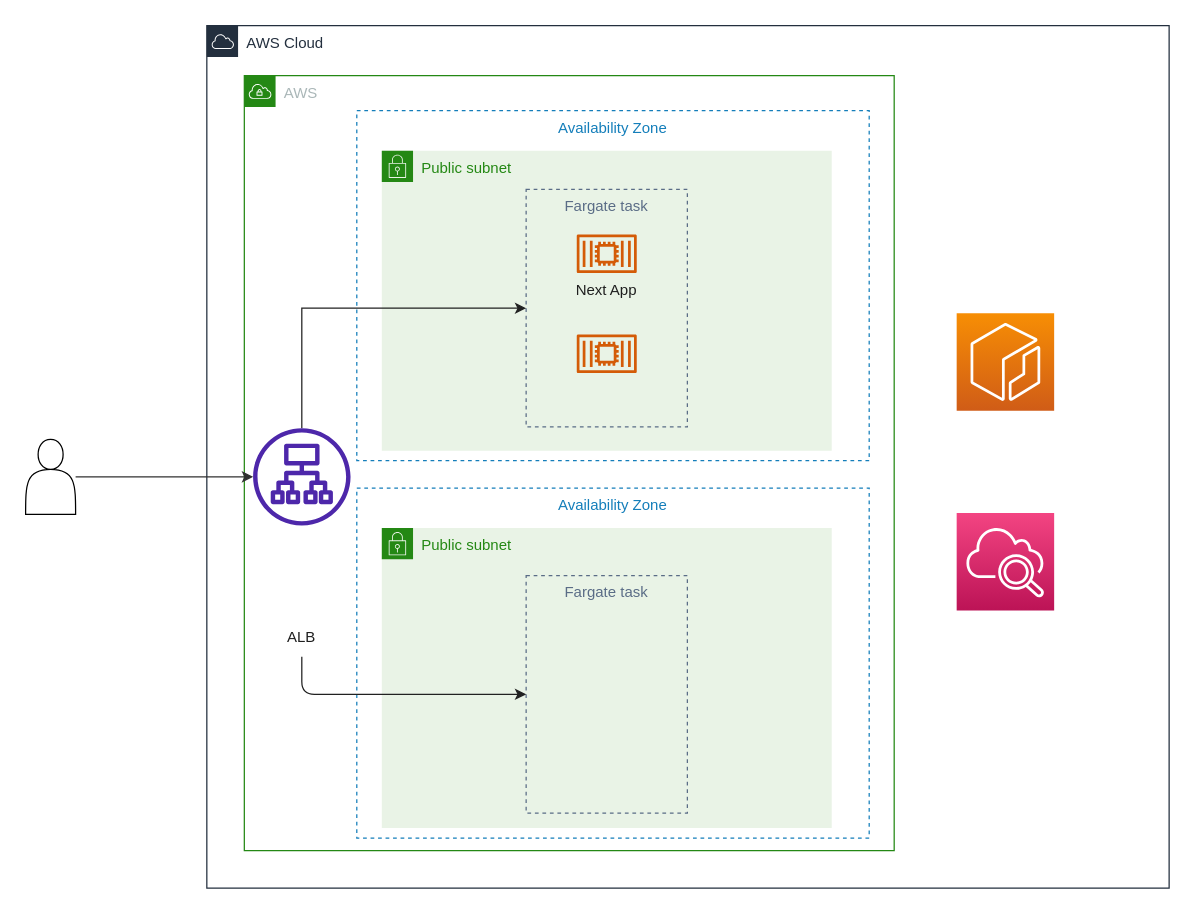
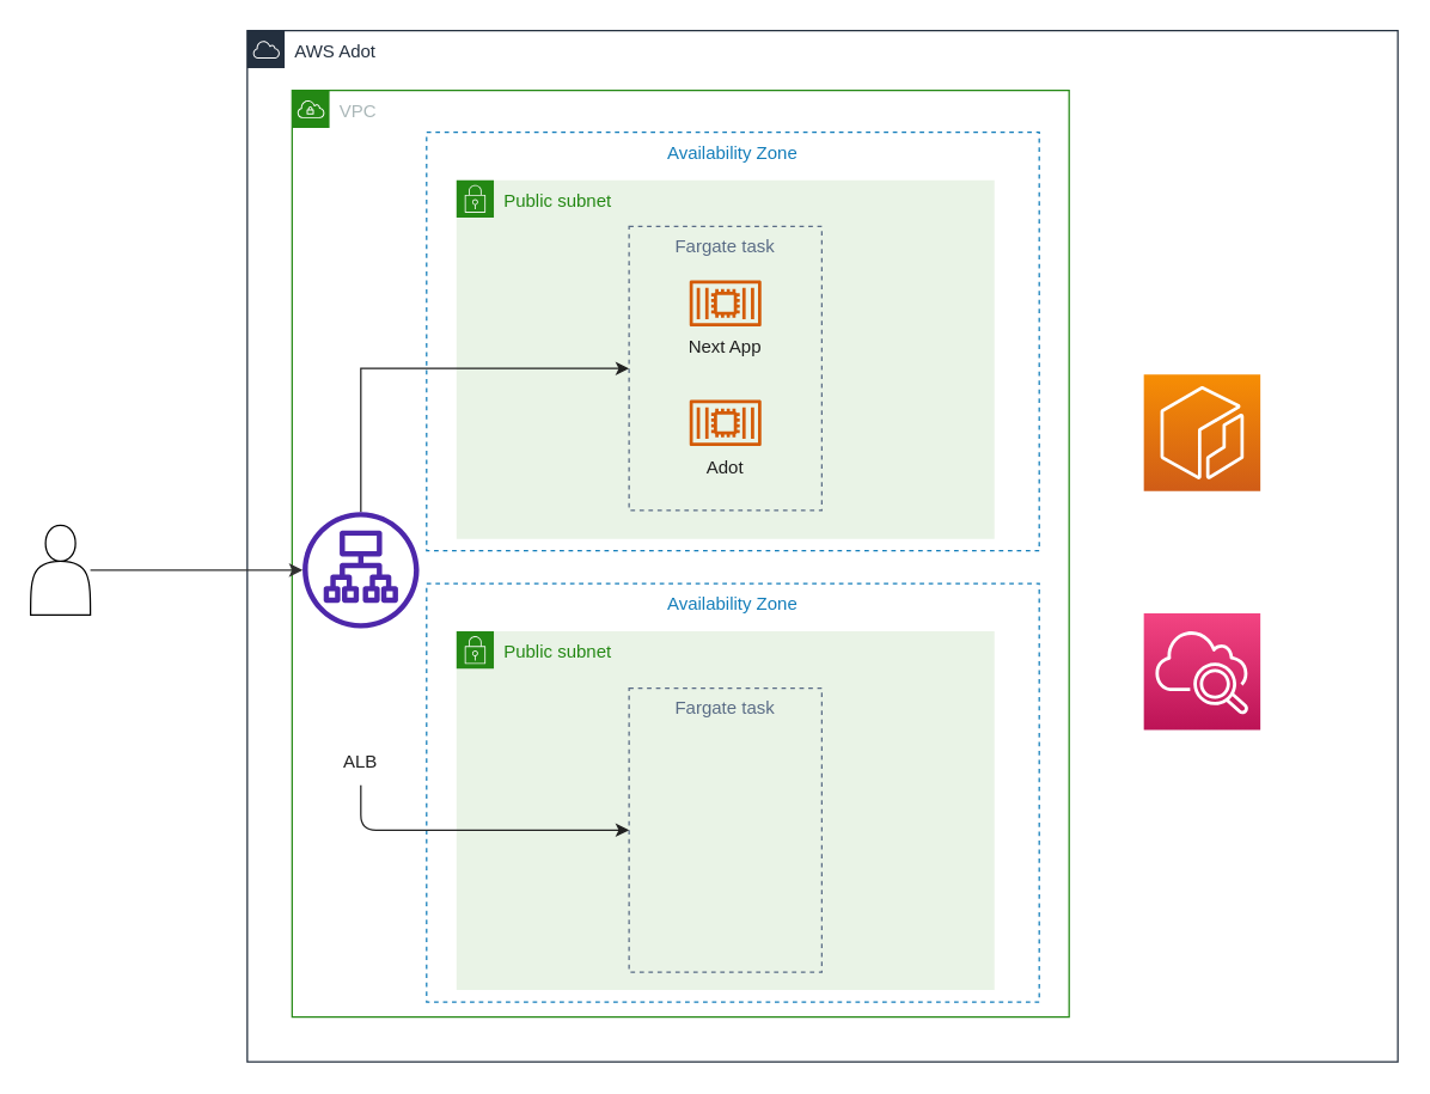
  <mxCell id="0" />
  <mxCell id="1" parent="0" />
- <mxCell id="2" value="AWS" style="points=[[0,0],[0.25,0],[0.5,0],[0.75,0],[1,0],[1,0.25],[1,0.5],[1,0.75],[1,1],[0.75,1],[0.5,1],[0.25,1],[0,1],[0,0.75],[0,0.5],[0,0.25]];outlineConnect=0;gradientColor=none;html=1;whiteSpace=wrap;fontSize=12;fontStyle=0;container=1;pointerEvents=0;collapsible=0;recursiveResize=0;shape=mxgraph.aws4.group;grIcon=mxgraph.aws4.group_vpc;strokeColor=#248814;fillColor=none;verticalAlign=top;align=left;spacingLeft=30;fontColor=#AAB7B8;dashed=0;" parent="1" vertex="1"><mxGeometry x="195" y="60" width="520" height="620" as="geometry" /></mxCell>
- <mxCell id="3" value="AWS Cloud" style="points=[[0,0],[0.25,0],[0.5,0],[0.75,0],[1,0],[1,0.25],[1,0.5],[1,0.75],[1,1],[0.75,1],[0.5,1],[0.25,1],[0,1],[0,0.75],[0,0.5],[0,0.25]];outlineConnect=0;gradientColor=none;html=1;whiteSpace=wrap;fontSize=12;fontStyle=0;container=1;pointerEvents=0;collapsible=0;recursiveResize=0;shape=mxgraph.aws4.group;grIcon=mxgraph.aws4.group_aws_cloud;strokeColor=#232F3E;fillColor=none;verticalAlign=top;align=left;spacingLeft=30;fontColor=#232F3E;dashed=0;" parent="1" vertex="1"><mxGeometry x="165" y="20" width="770" height="690" as="geometry" /></mxCell>
+ <mxCell id="2" value="VPC" style="points=[[0,0],[0.25,0],[0.5,0],[0.75,0],[1,0],[1,0.25],[1,0.5],[1,0.75],[1,1],[0.75,1],[0.5,1],[0.25,1],[0,1],[0,0.75],[0,0.5],[0,0.25]];outlineConnect=0;gradientColor=none;html=1;whiteSpace=wrap;fontSize=12;fontStyle=0;container=1;pointerEvents=0;collapsible=0;recursiveResize=0;shape=mxgraph.aws4.group;grIcon=mxgraph.aws4.group_vpc;strokeColor=#248814;fillColor=none;verticalAlign=top;align=left;spacingLeft=30;fontColor=#AAB7B8;dashed=0;" parent="1" vertex="1"><mxGeometry x="195" y="60" width="520" height="620" as="geometry" /></mxCell>
+ <mxCell id="3" value="AWS Adot" style="points=[[0,0],[0.25,0],[0.5,0],[0.75,0],[1,0],[1,0.25],[1,0.5],[1,0.75],[1,1],[0.75,1],[0.5,1],[0.25,1],[0,1],[0,0.75],[0,0.5],[0,0.25]];outlineConnect=0;gradientColor=none;html=1;whiteSpace=wrap;fontSize=12;fontStyle=0;container=1;pointerEvents=0;collapsible=0;recursiveResize=0;shape=mxgraph.aws4.group;grIcon=mxgraph.aws4.group_aws_cloud;strokeColor=#232F3E;fillColor=none;verticalAlign=top;align=left;spacingLeft=30;fontColor=#232F3E;dashed=0;" parent="1" vertex="1"><mxGeometry x="165" y="20" width="770" height="690" as="geometry" /></mxCell>
  <mxCell id="4" value="Availability Zone" style="fillColor=none;strokeColor=#147EBA;dashed=1;verticalAlign=top;fontStyle=0;fontColor=#147EBA;" parent="3" vertex="1"><mxGeometry x="120" y="68" width="410" height="280" as="geometry" /></mxCell>
  <mxCell id="5" value="" style="sketch=0;points=[[0,0,0],[0.25,0,0],[0.5,0,0],[0.75,0,0],[1,0,0],[0,1,0],[0.25,1,0],[0.5,1,0],[0.75,1,0],[1,1,0],[0,0.25,0],[0,0.5,0],[0,0.75,0],[1,0.25,0],[1,0.5,0],[1,0.75,0]];outlineConnect=0;fontColor=#232F3E;gradientColor=#F78E04;gradientDirection=north;fillColor=#D05C17;strokeColor=#ffffff;dashed=0;verticalLabelPosition=bottom;verticalAlign=top;align=center;html=1;fontSize=12;fontStyle=0;aspect=fixed;shape=mxgraph.aws4.resourceIcon;resIcon=mxgraph.aws4.ecr;" parent="3" vertex="1"><mxGeometry x="600" y="230" width="78" height="78" as="geometry" /></mxCell>
  <mxCell id="6" value="" style="sketch=0;points=[[0,0,0],[0.25,0,0],[0.5,0,0],[0.75,0,0],[1,0,0],[0,1,0],[0.25,1,0],[0.5,1,0],[0.75,1,0],[1,1,0],[0,0.25,0],[0,0.5,0],[0,0.75,0],[1,0.25,0],[1,0.5,0],[1,0.75,0]];points=[[0,0,0],[0.25,0,0],[0.5,0,0],[0.75,0,0],[1,0,0],[0,1,0],[0.25,1,0],[0.5,1,0],[0.75,1,0],[1,1,0],[0,0.25,0],[0,0.5,0],[0,0.75,0],[1,0.25,0],[1,0.5,0],[1,0.75,0]];outlineConnect=0;fontColor=#232F3E;gradientColor=#F34482;gradientDirection=north;fillColor=#BC1356;strokeColor=#ffffff;dashed=0;verticalLabelPosition=bottom;verticalAlign=top;align=center;html=1;fontSize=12;fontStyle=0;aspect=fixed;shape=mxgraph.aws4.resourceIcon;resIcon=mxgraph.aws4.cloudwatch_2;" parent="3" vertex="1"><mxGeometry x="600" y="390" width="78" height="78" as="geometry" /></mxCell>
  <mxCell id="7" value="Public subnet" style="points=[[0,0],[0.25,0],[0.5,0],[0.75,0],[1,0],[1,0.25],[1,0.5],[1,0.75],[1,1],[0.75,1],[0.5,1],[0.25,1],[0,1],[0,0.75],[0,0.5],[0,0.25]];outlineConnect=0;gradientColor=none;html=1;whiteSpace=wrap;fontSize=12;fontStyle=0;container=1;pointerEvents=0;collapsible=0;recursiveResize=0;shape=mxgraph.aws4.group;grIcon=mxgraph.aws4.group_security_group;grStroke=0;strokeColor=#248814;fillColor=#E9F3E6;verticalAlign=top;align=left;spacingLeft=30;fontColor=#248814;dashed=0;labelBackgroundColor=none;rounded=1;" parent="3" vertex="1"><mxGeometry x="140" y="100" width="360" height="240" as="geometry" /></mxCell>
+ <mxCell id="8" value="Adot" style="text;strokeColor=none;align=center;fillColor=none;html=1;verticalAlign=middle;whiteSpace=wrap;rounded=1;labelBackgroundColor=none;fontColor=#1F1F1F;" parent="7" vertex="1"><mxGeometry x="150" y="178" width="60" height="30" as="geometry" /></mxCell>
  <mxCell id="9" value="Fargate task" style="fillColor=none;strokeColor=#5A6C86;dashed=1;verticalAlign=top;fontStyle=0;fontColor=#5A6C86;" parent="7" vertex="1"><mxGeometry x="115.5" y="31" width="129" height="190" as="geometry" /></mxCell>
  <mxCell id="10" value="" style="outlineConnect=0;fontColor=#232F3E;gradientColor=none;fillColor=#D45B07;strokeColor=none;dashed=0;verticalLabelPosition=bottom;verticalAlign=top;align=center;html=1;fontSize=12;fontStyle=0;aspect=fixed;pointerEvents=1;shape=mxgraph.aws4.container_2;rounded=1;" parent="7" vertex="1"><mxGeometry x="156" y="147" width="48" height="31" as="geometry" /></mxCell>
  <mxCell id="11" value="" style="outlineConnect=0;fontColor=#F9F5FC;gradientColor=none;fillColor=#D45B07;strokeColor=none;dashed=0;verticalLabelPosition=bottom;verticalAlign=bottom;align=center;html=1;fontSize=12;fontStyle=0;aspect=fixed;pointerEvents=1;shape=mxgraph.aws4.container_2;labelBackgroundColor=none;rounded=1;" parent="7" vertex="1"><mxGeometry x="156" y="67" width="48" height="31" as="geometry" /></mxCell>
  <mxCell id="12" value="Next App&lt;span style=&quot;font-family: monospace; font-size: 0px; text-align: start;&quot;&gt;%3CmxGraphModel%3E%3Croot%3E%3CmxCell%20id%3D%220%22%2F%3E%3CmxCell%20id%3D%221%22%20parent%3D%220%22%2F%3E%3CmxCell%20id%3D%222%22%20value%3D%22Fargate%22%20style%3D%22text%3BstrokeColor%3Dnone%3Balign%3Dcenter%3BfillColor%3Dnone%3Bhtml%3D1%3BverticalAlign%3Dmiddle%3BwhiteSpace%3Dwrap%3Brounded%3D0%3BlabelBackgroundColor%3Dnone%3BfontColor%3D%23F5F5F5%3B%22%20vertex%3D%221%22%20parent%3D%221%22%3E%3CmxGeometry%20x%3D%22499%22%20y%3D%22400%22%20width%3D%2260%22%20height%3D%2230%22%20as%3D%22geometry%22%2F%3E%3C%2FmxCell%3E%3C%2Froot%3E%3C%2FmxGraphModel%3E&lt;/span&gt;" style="text;strokeColor=none;align=center;fillColor=none;html=1;verticalAlign=middle;whiteSpace=wrap;rounded=1;labelBackgroundColor=none;fontColor=#1F1F1F;" parent="7" vertex="1"><mxGeometry x="150" y="97" width="60" height="30" as="geometry" /></mxCell>
  <mxCell id="13" value="Availability Zone" style="fillColor=none;strokeColor=#147EBA;dashed=1;verticalAlign=top;fontStyle=0;fontColor=#147EBA;" parent="3" vertex="1"><mxGeometry x="120" y="370" width="410" height="280" as="geometry" /></mxCell>
  <mxCell id="14" value="Public subnet" style="points=[[0,0],[0.25,0],[0.5,0],[0.75,0],[1,0],[1,0.25],[1,0.5],[1,0.75],[1,1],[0.75,1],[0.5,1],[0.25,1],[0,1],[0,0.75],[0,0.5],[0,0.25]];outlineConnect=0;gradientColor=none;html=1;whiteSpace=wrap;fontSize=12;fontStyle=0;container=1;pointerEvents=0;collapsible=0;recursiveResize=0;shape=mxgraph.aws4.group;grIcon=mxgraph.aws4.group_security_group;grStroke=0;strokeColor=#248814;fillColor=#E9F3E6;verticalAlign=top;align=left;spacingLeft=30;fontColor=#248814;dashed=0;labelBackgroundColor=none;rounded=1;" parent="3" vertex="1"><mxGeometry x="140" y="402" width="360" height="240" as="geometry" /></mxCell>
  <mxCell id="15" value="Fargate task" style="fillColor=none;strokeColor=#5A6C86;dashed=1;verticalAlign=top;fontStyle=0;fontColor=#5A6C86;" parent="14" vertex="1"><mxGeometry x="115.5" y="38" width="129" height="190" as="geometry" /></mxCell>
  <mxCell id="16" style="edgeStyle=orthogonalEdgeStyle;rounded=0;orthogonalLoop=1;jettySize=auto;html=1;entryX=0;entryY=0.5;entryDx=0;entryDy=0;strokeColor=#212121;" parent="3" source="17" target="9" edge="1"><mxGeometry relative="1" as="geometry"><Array as="points"><mxPoint x="76" y="226" /></Array></mxGeometry></mxCell>
  <mxCell id="17" value="" style="outlineConnect=0;fontColor=#232F3E;gradientColor=none;fillColor=#4D27AA;strokeColor=none;dashed=0;verticalLabelPosition=bottom;verticalAlign=top;align=center;html=1;fontSize=12;fontStyle=0;aspect=fixed;pointerEvents=1;shape=mxgraph.aws4.application_load_balancer;labelBackgroundColor=none;rounded=1;" parent="3" vertex="1"><mxGeometry x="37" y="322" width="78" height="78" as="geometry" /></mxCell>
  <mxCell id="18" style="edgeStyle=orthogonalEdgeStyle;html=1;entryX=0;entryY=0.5;entryDx=0;entryDy=0;strokeColor=#212121;" parent="3" source="19" target="15" edge="1"><mxGeometry relative="1" as="geometry"><Array as="points"><mxPoint x="76" y="535" /></Array></mxGeometry></mxCell>
  <mxCell id="19" value="ALB" style="text;strokeColor=none;align=center;fillColor=none;html=1;verticalAlign=middle;whiteSpace=wrap;rounded=1;labelBackgroundColor=none;fontColor=#1F1F1F;" parent="3" vertex="1"><mxGeometry x="46" y="475" width="60" height="30" as="geometry" /></mxCell>
  <mxCell id="20" style="edgeStyle=orthogonalEdgeStyle;rounded=0;orthogonalLoop=1;jettySize=auto;html=1;strokeColor=#303030;" parent="3" source="21" target="17" edge="1"><mxGeometry relative="1" as="geometry" /></mxCell>
  <mxCell id="21" value="" style="shape=actor;whiteSpace=wrap;html=1;" parent="3" vertex="1"><mxGeometry x="-145" y="331" width="40" height="60" as="geometry" /></mxCell>
